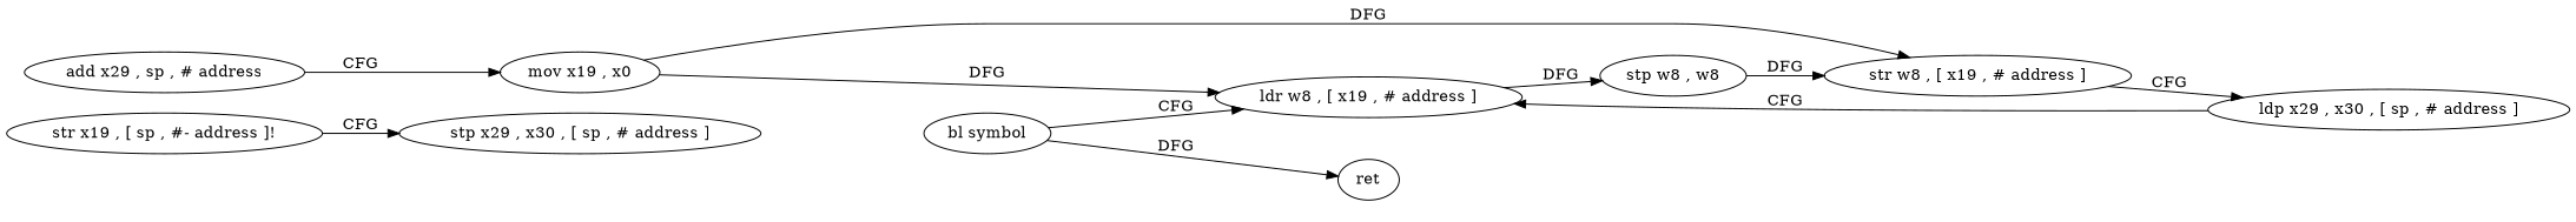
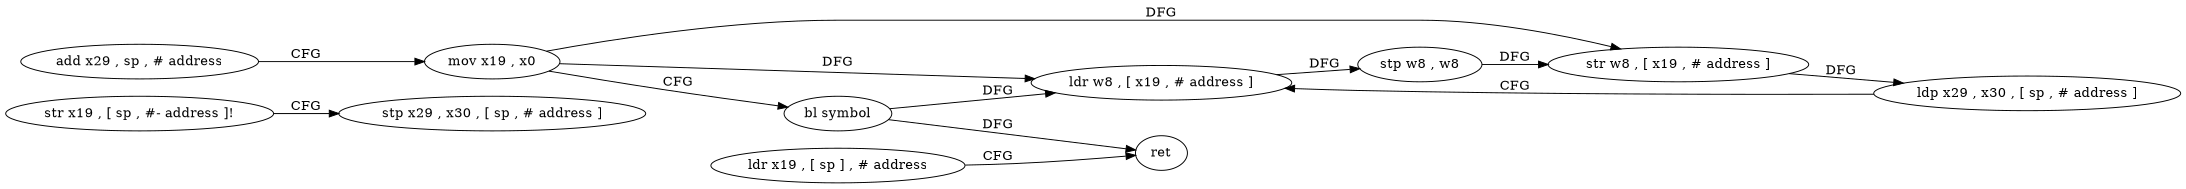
  digraph {
    rankdir=LR
    n1 [label="str x19 , [ sp , #- address ]!"]
    n2 [label="stp x29 , x30 , [ sp , # address ]"]
    n3 [label="add x29 , sp , # address"]
    n4 [label="mov x19 , x0"]
    n5 [label="bl symbol"]
    n6 [label="ldr w8 , [ x19 , # address ]"]
    n7 [label="str w8 , [ x19 , # address ]"]
    n8 [label=ret]
    n9 [label="stp w8 , w8"]
    n10 [label="ldp x29 , x30 , [ sp , # address ]"]
+   n11 [label="ldr x19 , [ sp ] , # address"]
    n1 -> n2 [label=CFG]
    n3 -> n4 [label=CFG]
+   n4 -> n5 [label=CFG]
    n4 -> n6 [label=DFG]
    n4 -> n7 [label=DFG]
-   n5 -> n6 [label=CFG]
+   n5 -> n6 [label=DFG]
    n5 -> n8 [label=DFG]
    n6 -> n9 [label=DFG]
-   n7 -> n10 [label=CFG]
+   n7 -> n10 [label=DFG]
    n9 -> n7 [label=DFG]
    n10 -> n6 [label=CFG]
+   n11 -> n8 [label=CFG]
  }
